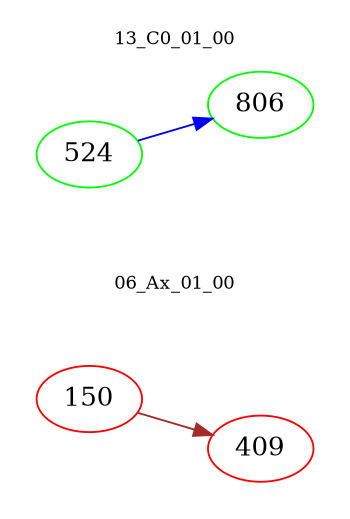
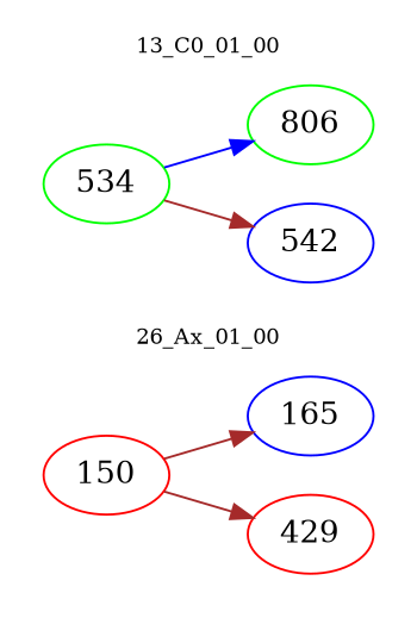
  digraph {
    rankdir=LR
    node [color=red]
    edge [color=brown]
    n1 [label=150]
-   n2 [label=409]
-   n4 [color=green label=524]
+   n2 [label=429]
+   n3 [color=blue label=165]
+   n4 [color=green label=534]
+   n5 [color=blue label=542]
    n6 [color=green label=806]
    subgraph cluster_1 {
      color=white
      fontsize=10
-     label="06_Ax_01_00"
+     label="26_Ax_01_00"
      n1
      n2
+     n3
    }
    subgraph cluster_2 {
      color=white
      fontsize=10
      label="13_C0_01_00"
      n4
+     n5
      n6
    }
    n1 -> n2
+   n1 -> n3
+   n4 -> n5
    n4 -> n6 [color=blue]
  }
